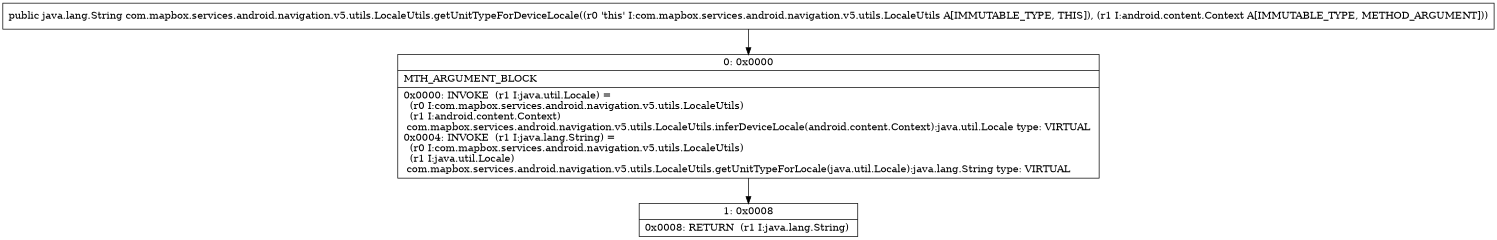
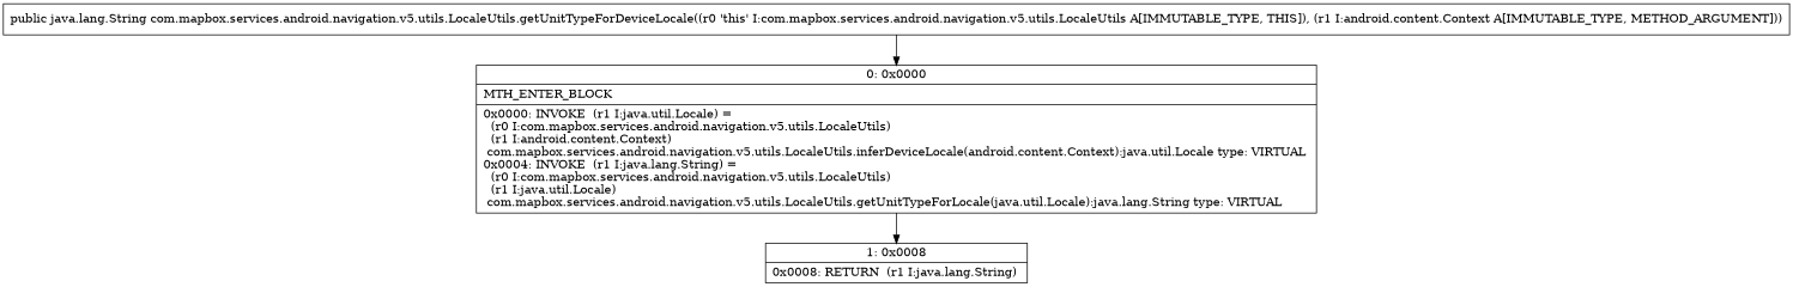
  digraph {
    node [shape=record]
-   n1 [label="{0\:\ 0x0000|MTH_ARGUMENT_BLOCK\l|0x0000: INVOKE  (r1 I:java.util.Locale) = \l  (r0 I:com.mapbox.services.android.navigation.v5.utils.LocaleUtils)\l  (r1 I:android.content.Context)\l com.mapbox.services.android.navigation.v5.utils.LocaleUtils.inferDeviceLocale(android.content.Context):java.util.Locale type: VIRTUAL \l0x0004: INVOKE  (r1 I:java.lang.String) = \l  (r0 I:com.mapbox.services.android.navigation.v5.utils.LocaleUtils)\l  (r1 I:java.util.Locale)\l com.mapbox.services.android.navigation.v5.utils.LocaleUtils.getUnitTypeForLocale(java.util.Locale):java.lang.String type: VIRTUAL \l}"]
+   n1 [label="{0\:\ 0x0000|MTH_ENTER_BLOCK\l|0x0000: INVOKE  (r1 I:java.util.Locale) = \l  (r0 I:com.mapbox.services.android.navigation.v5.utils.LocaleUtils)\l  (r1 I:android.content.Context)\l com.mapbox.services.android.navigation.v5.utils.LocaleUtils.inferDeviceLocale(android.content.Context):java.util.Locale type: VIRTUAL \l0x0004: INVOKE  (r1 I:java.lang.String) = \l  (r0 I:com.mapbox.services.android.navigation.v5.utils.LocaleUtils)\l  (r1 I:java.util.Locale)\l com.mapbox.services.android.navigation.v5.utils.LocaleUtils.getUnitTypeForLocale(java.util.Locale):java.lang.String type: VIRTUAL \l}"]
    n2 [label="{1\:\ 0x0008|0x0008: RETURN  (r1 I:java.lang.String) \l}"]
    n3 [label="{public java.lang.String com.mapbox.services.android.navigation.v5.utils.LocaleUtils.getUnitTypeForDeviceLocale((r0 'this' I:com.mapbox.services.android.navigation.v5.utils.LocaleUtils A[IMMUTABLE_TYPE, THIS]), (r1 I:android.content.Context A[IMMUTABLE_TYPE, METHOD_ARGUMENT])) }"]
    n1 -> n2
    n3 -> n1
  }
